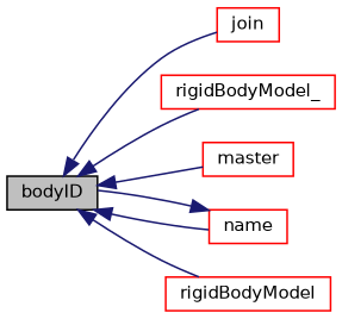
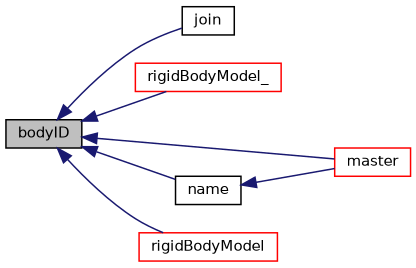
  digraph {
    rankdir=LR
    node [color=red fontname=Helvetica fontsize=10 shape=record]
    edge [color=midnightblue dir=back fontname=Helvetica fontsize=10 labelfontname=Helvetica labelfontsize=10 style=solid]
    n1 [color=black fillcolor=grey75 fontcolor=black height=0.2 label=bodyID style=filled width=0.4]
-   n2 [height=0.2 label=join width=0.4]
+   n2 [color=black height=0.2 label=join width=0.4]
    n3 [height=0.2 label=rigidBodyModel_ width=0.4]
    n4 [height=0.2 label=master width=0.4]
-   n5 [height=0.2 label=name width=0.4]
+   n5 [color=black height=0.2 label=name width=0.4]
    n6 [height=0.2 label=rigidBodyModel width=0.4]
    n1 -> n2
    n1 -> n3
    n1 -> n4
    n1 -> n5
    n1 -> n6
-   n5 -> n1
+   n5 -> n4
  }
